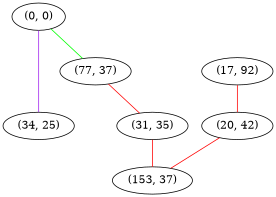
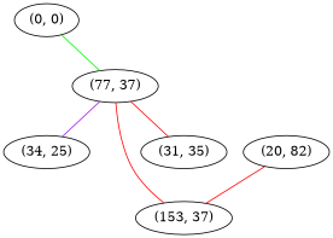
  graph {
    edge [color=red weight=1]
    "(0, 0)"
    "(34, 25)"
    "(77, 37)"
-   "(17, 92)"
-   "(20, 42)"
+   "(20, 42)" [label="(20, 82)"]
    "(153, 37)"
    "(31, 35)"
-   "(0, 0)" -- "(34, 25)" [color=purple weight=4]
+   "(77, 37)" -- "(34, 25)" [color=purple weight=4]
    "(0, 0)" -- "(77, 37)" [color=green weight=2]
-   "(31, 35)" -- "(153, 37)"
+   "(77, 37)" -- "(153, 37)"
    "(77, 37)" -- "(31, 35)"
-   "(17, 92)" -- "(20, 42)"
    "(20, 42)" -- "(153, 37)"
  }
